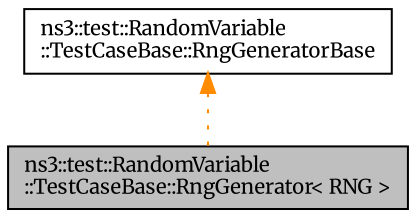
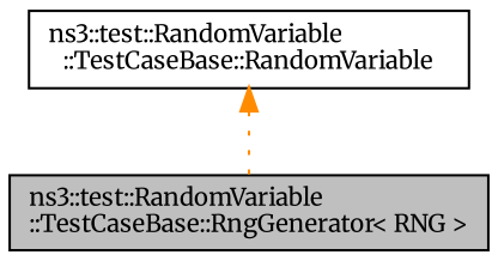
  digraph {
    fontname=Merriweather
    node [color=black fontname=Merriweather fontsize=10 shape=record style=filled]
    n1 [fillcolor=grey75 fontcolor=black height=0.2 label="ns3::test::RandomVariable\l::TestCaseBase::RngGenerator\< RNG \>" width=0.4]
-   n2 [fillcolor=white height=0.2 label="ns3::test::RandomVariable\l::TestCaseBase::RngGeneratorBase" width=0.4]
+   n2 [fillcolor=white height=0.2 label="ns3::test::RandomVariable\l::TestCaseBase::RandomVariable" width=0.4]
    n2 -> n1 [color=darkorange dir=back fontname=Merriweather fontsize=10 labelfontname=Helvetica labelfontsize=10 style=dotted]
  }
